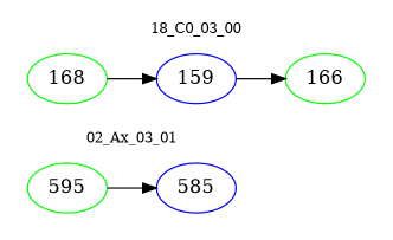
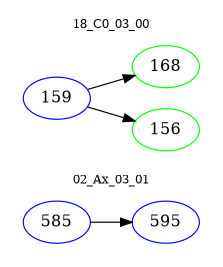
  digraph {
    rankdir=LR
    node [color=blue]
    edge [color=black]
    n1 [label=585]
-   n2 [color=green label=595]
+   n2 [label=595]
    n3 [label=159]
-   n4 [color=green label=166]
+   n4 [color=green label=156]
    n5 [color=green label=168]
    subgraph cluster_1 {
      color=white
      fontsize=10
      label="02_Ax_03_01"
      n1
      n2
    }
    subgraph cluster_2 {
      color=white
      fontsize=10
      label="18_C0_03_00"
      n3
      n4
      n5
    }
-   n2 -> n1
+   n1 -> n2
    n3 -> n4
-   n5 -> n3
+   n3 -> n5
  }
